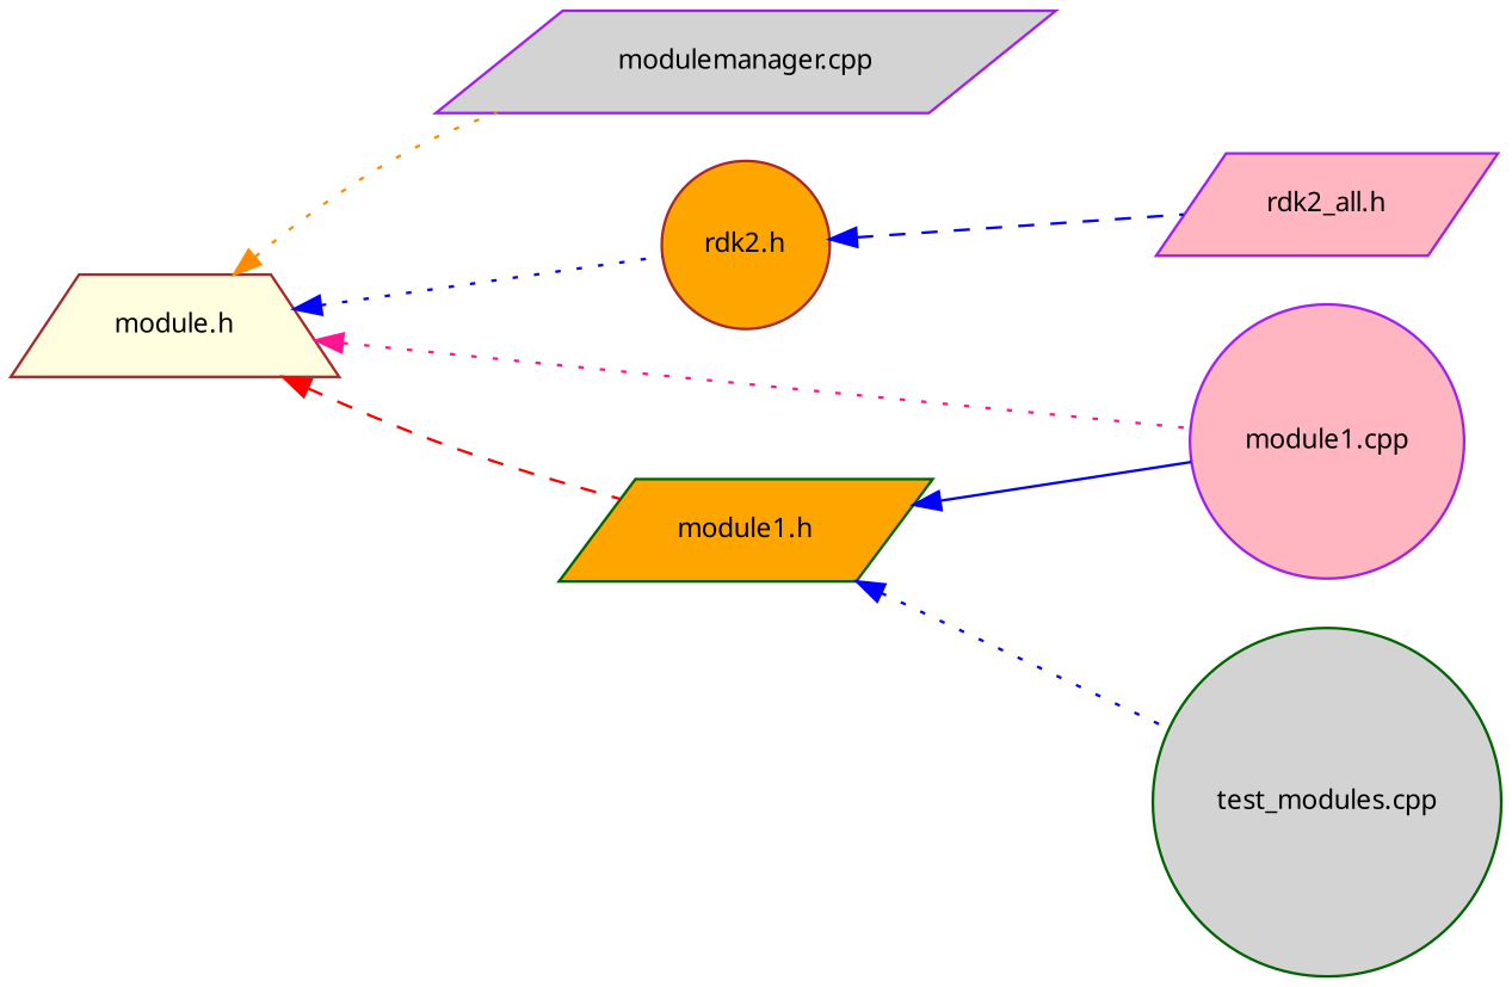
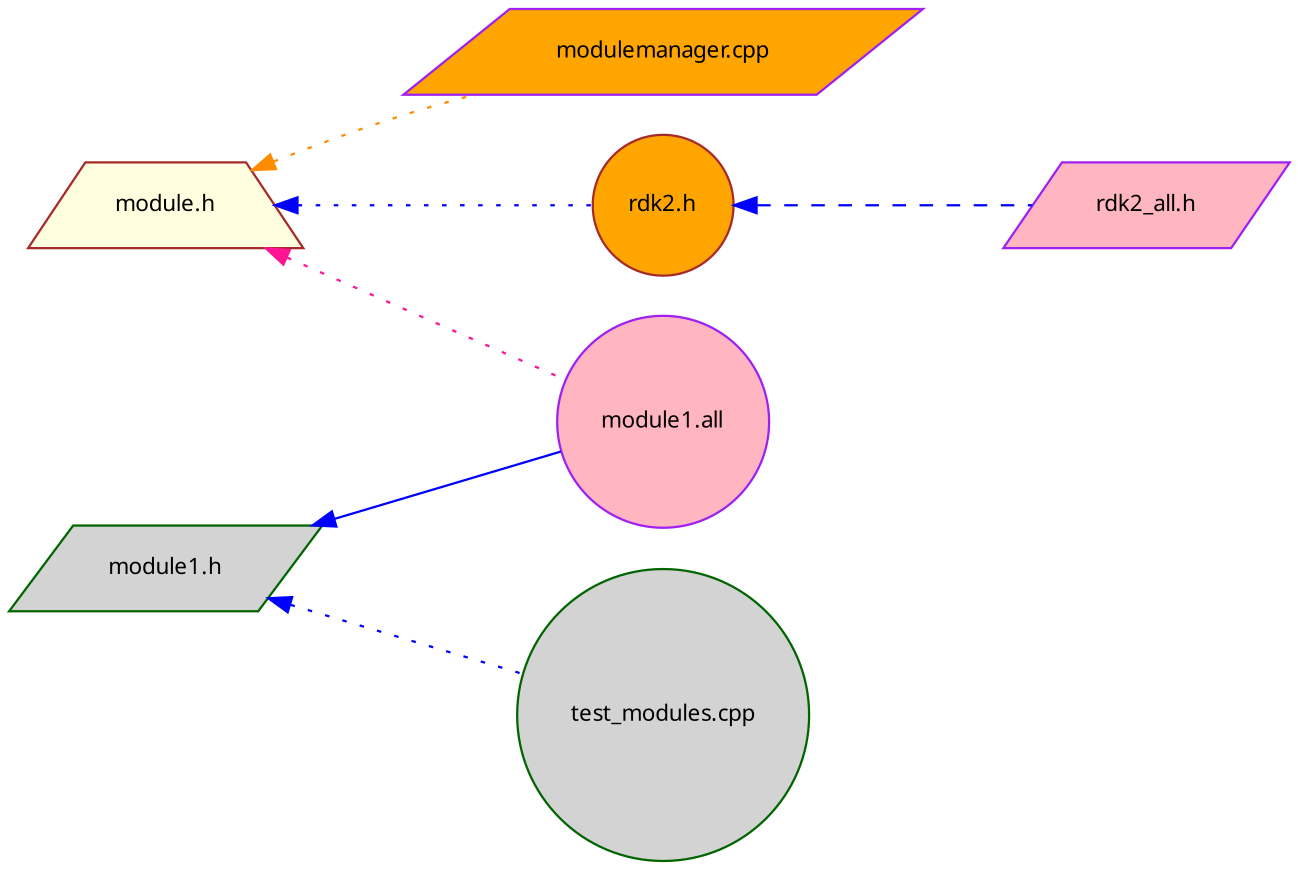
  digraph {
    fontname="Noto Sans"
    rankdir=LR
    node [color=purple fillcolor=orange fontname="Noto Sans" fontsize=10 shape=parallelogram style=filled]
    edge [color=blue dir=back fontname="Noto Sans" fontsize=10 labelfontname="FreeSans.ttf" labelfontsize=10 style=dotted]
    n1 [color=brown fillcolor=lightyellow fontcolor=black height=0.2 label="module.h" shape=trapezium width=0.4]
-   n2 [fillcolor=lightgrey height=0.2 label="modulemanager.cpp" width=0.4]
+   n2 [height=0.2 label="modulemanager.cpp" width=0.4]
    n3 [color=brown height=0.2 label="rdk2.h" shape=circle width=0.4]
-   n4 [fillcolor=lightpink height=0.2 label="module1.cpp" shape=circle width=0.4]
-   n5 [color=darkgreen height=0.2 label="module1.h" width=0.4]
+   n4 [fillcolor=lightpink height=0.2 label="module1.all" shape=circle width=0.4]
+   n5 [color=darkgreen fillcolor=lightgrey height=0.2 label="module1.h" width=0.4]
    n6 [fillcolor=lightpink height=0.2 label="rdk2_all.h" width=0.4]
    n7 [color=darkgreen fillcolor=lightgrey height=0.2 label="test_modules.cpp" shape=circle width=0.4]
    n1 -> n2 [color=darkorange]
    n1 -> n3
    n1 -> n4 [color=deeppink]
-   n1 -> n5 [color=red style=dashed]
    n3 -> n6 [style=dashed]
    n5 -> n4 [style=solid]
    n5 -> n7
  }
